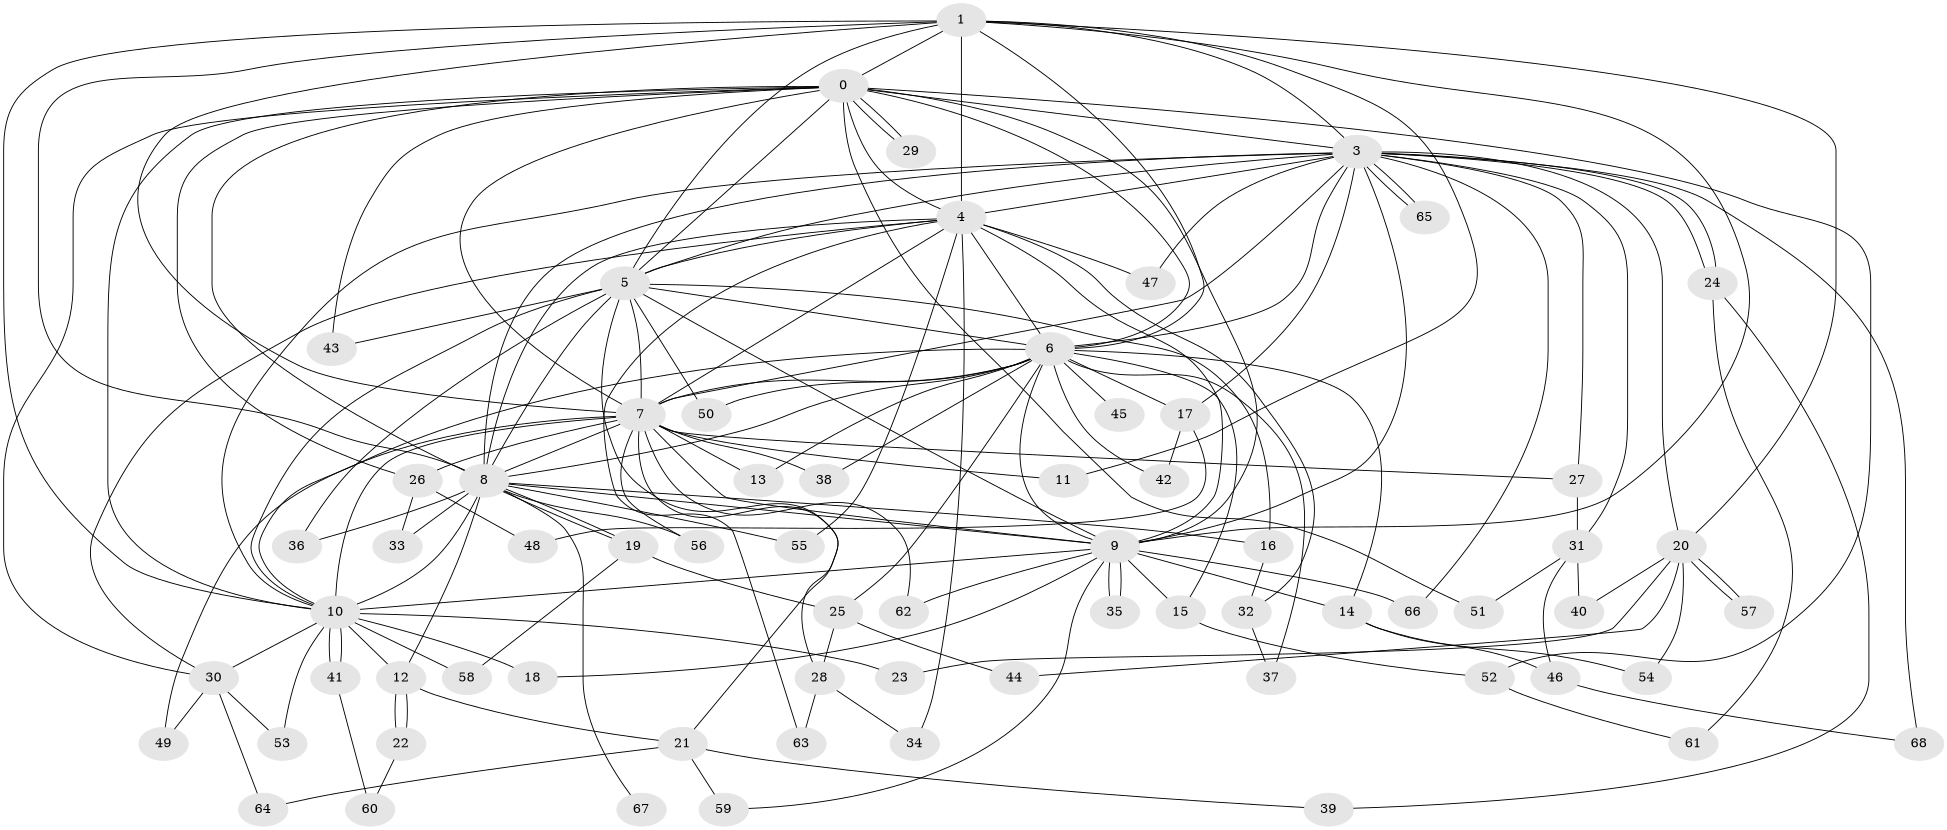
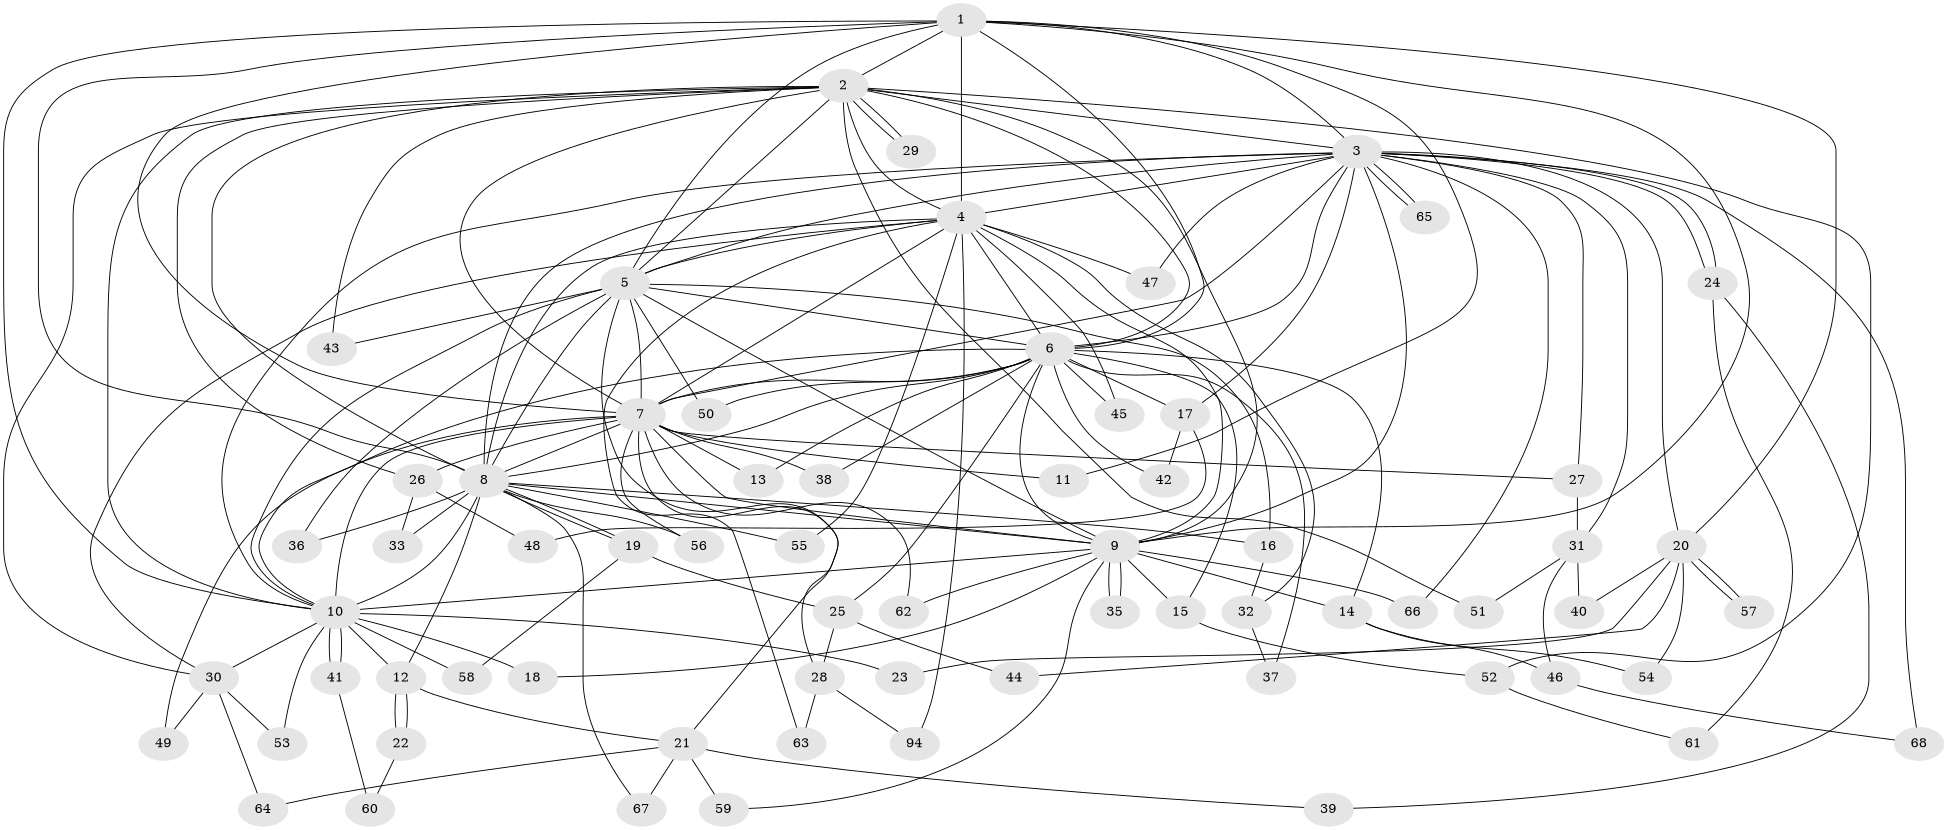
  graph {
    node [color=gray90 style=filled]
    1
-   2 [label=0]
+   2
    3
    4
    5
    6
    7
    8
    9
    10
    11
    20
    26
    29
    30
    43
    51
    52
    17
    24
    27
    31
    47
    65
    66
    68
    32
-   34
+   34 [label=94]
    45
    55
    63
    16
    28
    36
    50
    13
    14
    15
    25
    37
    38
    42
    21
    49
    56
    62
    12
    19
    33
    67
    18
    35
    59
    23
    41
    53
    58
    54
    40
    44
    57
    48
    64
    61
    39
    46
    22
    60
    1 -- 2
    1 -- 3
    1 -- 4
    1 -- 5
    1 -- 6
    1 -- 7
    1 -- 8
    1 -- 9
    1 -- 10
    1 -- 11
    1 -- 20
    2 -- 3
    2 -- 4
    2 -- 5
    2 -- 6
    2 -- 7
    2 -- 8
    2 -- 9
    2 -- 10
    2 -- 26
    2 -- 29
    2 -- 29
    2 -- 30
    2 -- 43
    2 -- 51
    2 -- 52
    3 -- 4
    3 -- 5
    3 -- 6
    3 -- 7
    3 -- 8
    3 -- 9
    3 -- 10
    3 -- 20
    3 -- 17
    3 -- 24
    3 -- 24
    3 -- 27
    3 -- 31
    3 -- 47
    3 -- 65
    3 -- 65
    3 -- 66
    3 -- 68
    4 -- 5
    4 -- 6
    4 -- 7
    4 -- 8
    4 -- 9
    4 -- 30
    4 -- 47
    4 -- 32
    4 -- 34
+   4 -- 45
    4 -- 55
    4 -- 63
    5 -- 6
    5 -- 7
    5 -- 8
    5 -- 9
    5 -- 10
    5 -- 43
    5 -- 16
    5 -- 28
    5 -- 36
    5 -- 50
    6 -- 7
    6 -- 8
    6 -- 9
    6 -- 10
    6 -- 17
    6 -- 45
    6 -- 50
    6 -- 13
    6 -- 14
    6 -- 15
    6 -- 25
    6 -- 37
    6 -- 38
    6 -- 42
    7 -- 8
    7 -- 9
    7 -- 10
    7 -- 11
    7 -- 26
    7 -- 27
    7 -- 13
    7 -- 38
    7 -- 21
    7 -- 49
    7 -- 56
    7 -- 62
    8 -- 9
    8 -- 10
    8 -- 55
    8 -- 16
    8 -- 36
    8 -- 56
    8 -- 12
    8 -- 19
    8 -- 19
    8 -- 33
    8 -- 67
    9 -- 10
    9 -- 66
    9 -- 14
    9 -- 15
    9 -- 62
    9 -- 18
    9 -- 35
    9 -- 35
    9 -- 59
    10 -- 30
    10 -- 12
    10 -- 18
    10 -- 23
    10 -- 41
    10 -- 41
    10 -- 53
    10 -- 58
    20 -- 23
    20 -- 54
    20 -- 40
    20 -- 44
    20 -- 57
    20 -- 57
    26 -- 33
    26 -- 48
    30 -- 49
    30 -- 53
    30 -- 64
    52 -- 61
    17 -- 42
    17 -- 48
    24 -- 61
    24 -- 39
    27 -- 31
    31 -- 51
    31 -- 40
    31 -- 46
    32 -- 37
    16 -- 32
    28 -- 34
    28 -- 63
    14 -- 54
    14 -- 46
    15 -- 52
    25 -- 28
    25 -- 44
+   21 -- 67
    21 -- 59
    21 -- 64
    21 -- 39
    12 -- 21
    12 -- 22
    12 -- 22
    19 -- 25
    19 -- 58
    41 -- 60
    46 -- 68
    22 -- 60
  }
